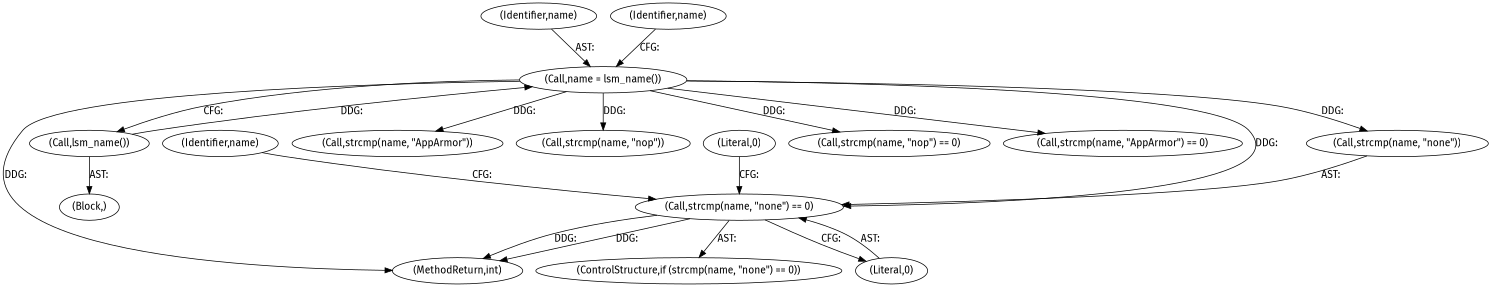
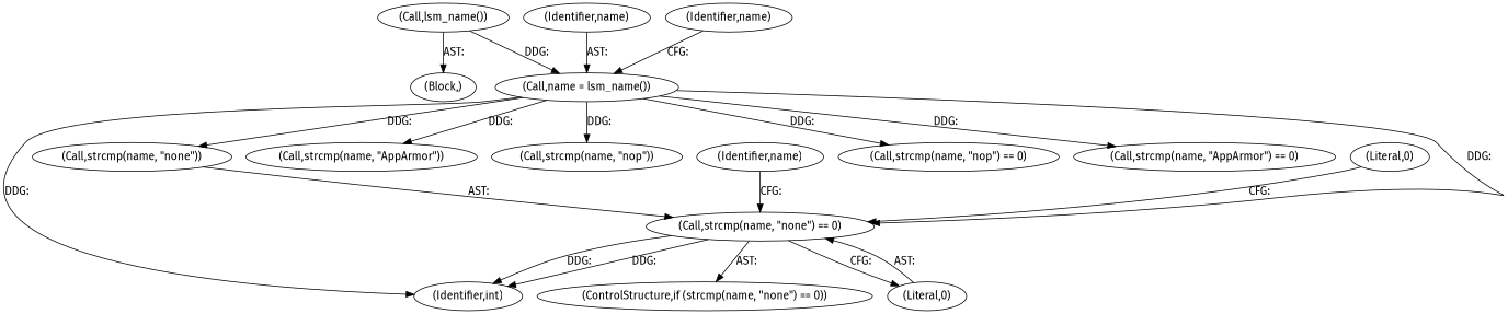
  digraph {
    fontname="Fira Sans"
    node [fontname="Fira Sans"]
    edge [fontname="Fira Sans"]
    n1 [label="(Call,strcmp(name, \"none\") == 0)"]
-   n2 [label="(MethodReturn,int)"]
+   n2 [label="(Identifier,int)"]
    n3 [label="(ControlStructure,if (strcmp(name, \"none\") == 0))"]
    n4 [label="(Literal,0)"]
    n5 [label="(Call,name = lsm_name())"]
    n6 [label="(Call,lsm_name())"]
    n7 [label="(Call,strcmp(name, \"AppArmor\"))"]
    n8 [label="(Call,strcmp(name, \"nop\"))"]
    n9 [label="(Call,strcmp(name, \"none\"))"]
    n10 [label="(Call,strcmp(name, \"nop\") == 0)"]
    n11 [label="(Call,strcmp(name, \"AppArmor\") == 0)"]
    n12 [label="(Block,)"]
    n13 [label="(Identifier,name)"]
    n14 [label="(Identifier,name)"]
    n15 [label="(Literal,0)"]
    n16 [label="(Identifier,name)"]
    n1 -> n2 [label="DDG: "]
    n1 -> n2 [label="DDG: "]
    n1 -> n3 [label="AST: "]
    n1 -> n4 [label="CFG: "]
    n4 -> n1 [label="AST: "]
    n5 -> n1 [label="DDG: "]
    n5 -> n2 [label="DDG: "]
-   n5 -> n6 [label="CFG: "]
    n5 -> n7 [label="DDG: "]
    n5 -> n8 [label="DDG: "]
    n5 -> n9 [label="DDG: "]
    n5 -> n10 [label="DDG: "]
    n5 -> n11 [label="DDG: "]
    n6 -> n5 [label="DDG: "]
    n6 -> n12 [label="AST: "]
    n9 -> n1 [label="AST: "]
    n13 -> n1 [label="CFG: "]
    n14 -> n5 [label="AST: "]
    n15 -> n1 [label="CFG: "]
    n16 -> n5 [label="CFG: "]
  }
